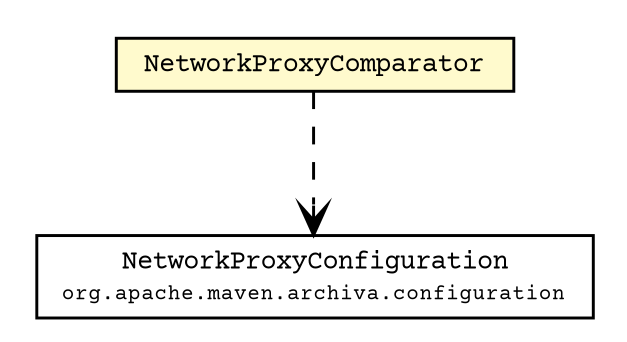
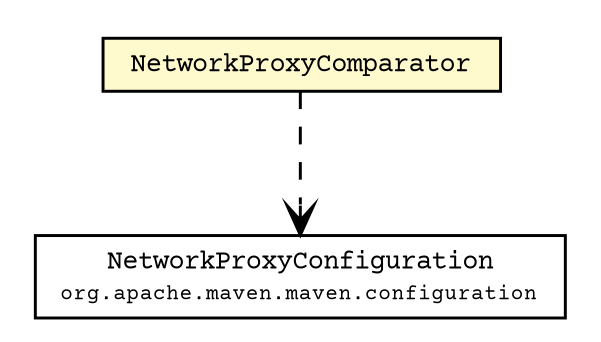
  digraph {
    fontname="Courier Prime"
    node [fontcolor=black fontname="Courier Prime" fontsize=9.0 shape=plaintext]
    n1 [label=<<table border="0" cellborder="1" cellspacing="0" cellpadding="2" port="p" bgcolor="lemonChiffon" href="./NetworkProxyComparator.html"> 		<tr><td><table border="0" cellspacing="0" cellpadding="1"> 			<tr><td> NetworkProxyComparator </td></tr> 		</table></td></tr> 		</table>>]
-   n2 [label=<<table border="0" cellborder="1" cellspacing="0" cellpadding="2" port="p" href="http://java.sun.com/j2se/1.4.2/docs/api/org/apache/maven/archiva/configuration/NetworkProxyConfiguration.html"> 		<tr><td><table border="0" cellspacing="0" cellpadding="1"> 			<tr><td> NetworkProxyConfiguration </td></tr> 			<tr><td><font point-size="7.0"> org.apache.maven.archiva.configuration </font></td></tr> 		</table></td></tr> 		</table>>]
+   n2 [label=<<table border="0" cellborder="1" cellspacing="0" cellpadding="2" port="p" href="http://java.sun.com/j2se/1.4.2/docs/api/org/apache/maven/archiva/configuration/NetworkProxyConfiguration.html"> 		<tr><td><table border="0" cellspacing="0" cellpadding="1"> 			<tr><td> NetworkProxyConfiguration </td></tr> 			<tr><td><font point-size="7.0"> org.apache.maven.maven.configuration </font></td></tr> 		</table></td></tr> 		</table>>]
    n1 -> n2 [arrowhead=open color=black fontcolor=black fontname="Courier Prime" fontsize=10.0 headport=p labelfontname=Helvetica labelfontsize=10 style=dashed tailport=p]
  }
